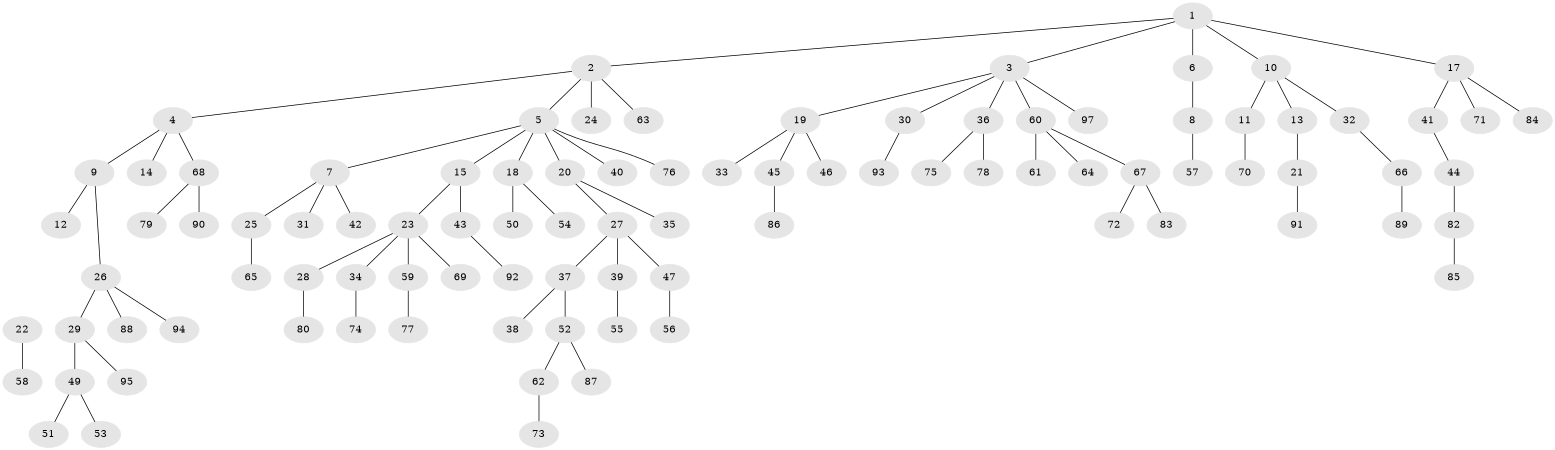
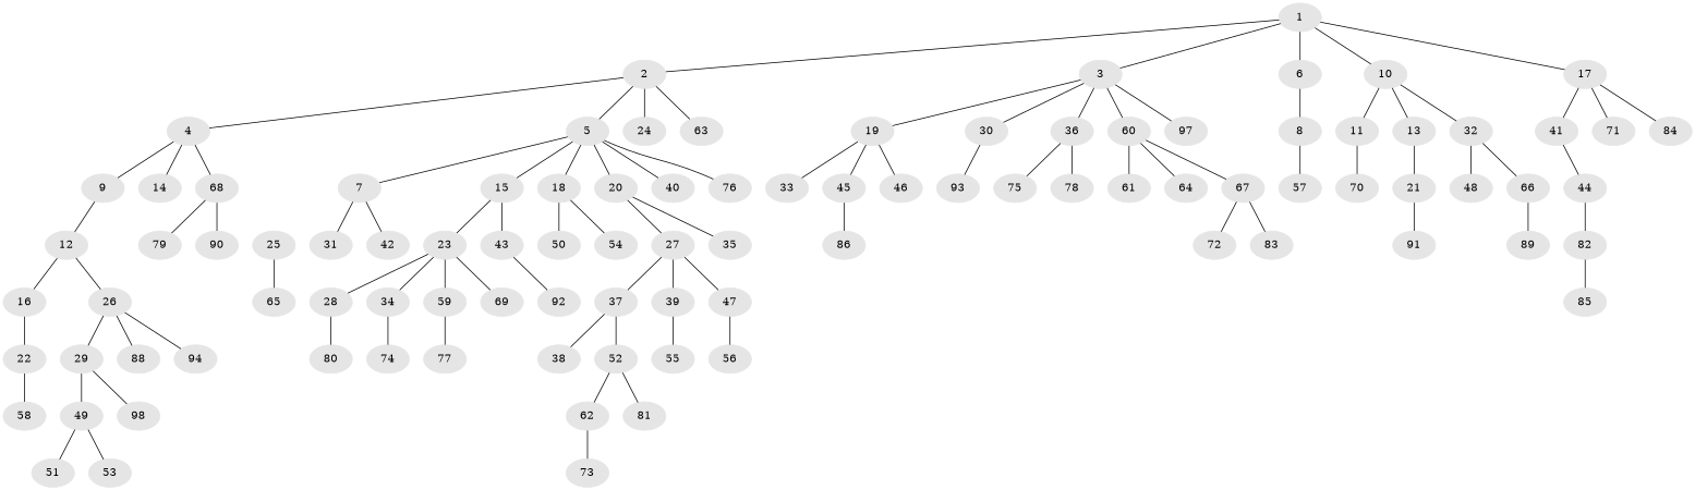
  graph {
    node [color=gray90 style=filled]
    1
    2
    3
    6
    10
    17
    4
    5
    24
    63
    19
    30
    36
    60
    n15 [label=97]
    8
    11
    13
    32
    41
    71
    84
    9
    14
    68
    7
    15
    18
    20
    40
    76
    33
    45
    46
    93
    75
    78
    61
    64
    67
    12
    79
    90
    25
    31
    42
    23
    43
    50
    54
    27
    35
    57
    65
+   16
    26
    70
    21
+   48
    66
    22
    29
    88
    94
    91
    28
    34
    59
    69
    92
    58
    44
    86
    37
    39
    47
    80
    74
    77
    49
-   95
+   95 [label=98]
    38
    52
    55
    56
    51
    53
    89
    62
-   81 [label=87]
+   81
    82
    85
    73
    72
    83
    1 -- 2
    1 -- 3
    1 -- 6
    1 -- 10
    1 -- 17
    2 -- 4
    2 -- 5
    2 -- 24
    2 -- 63
    3 -- 19
    3 -- 30
    3 -- 36
    3 -- 60
    3 -- n15
    6 -- 8
    10 -- 11
    10 -- 13
    10 -- 32
    17 -- 41
    17 -- 71
    17 -- 84
    4 -- 9
    4 -- 14
    4 -- 68
    5 -- 7
    5 -- 15
    5 -- 18
    5 -- 20
    5 -- 40
    5 -- 76
    19 -- 33
    19 -- 45
    19 -- 46
    30 -- 93
    36 -- 75
    36 -- 78
    60 -- 61
    60 -- 64
    60 -- 67
    8 -- 57
    11 -- 70
    13 -- 21
+   32 -- 48
    32 -- 66
    41 -- 44
    9 -- 12
    68 -- 79
    68 -- 90
-   7 -- 25
    7 -- 31
    7 -- 42
    15 -- 23
    15 -- 43
    18 -- 50
    18 -- 54
    20 -- 27
    20 -- 35
    45 -- 86
    67 -- 72
    67 -- 83
-   9 -- 26
+   12 -- 16
+   12 -- 26
    25 -- 65
    23 -- 28
    23 -- 34
    23 -- 59
    23 -- 69
    43 -- 92
    27 -- 37
    27 -- 39
    27 -- 47
+   16 -- 22
    26 -- 29
    26 -- 88
    26 -- 94
    21 -- 91
    66 -- 89
    22 -- 58
    29 -- 49
    29 -- 95
    28 -- 80
    34 -- 74
    59 -- 77
    44 -- 82
    37 -- 38
    37 -- 52
    39 -- 55
    47 -- 56
    49 -- 51
    49 -- 53
    52 -- 62
    52 -- 81
    62 -- 73
    82 -- 85
  }
